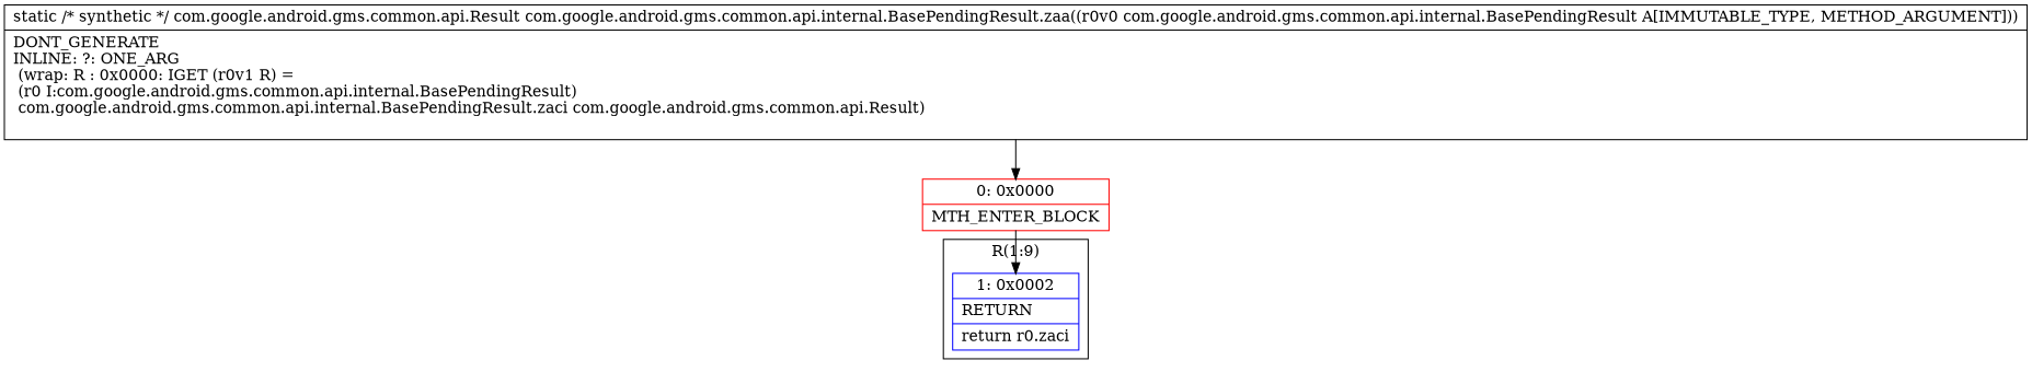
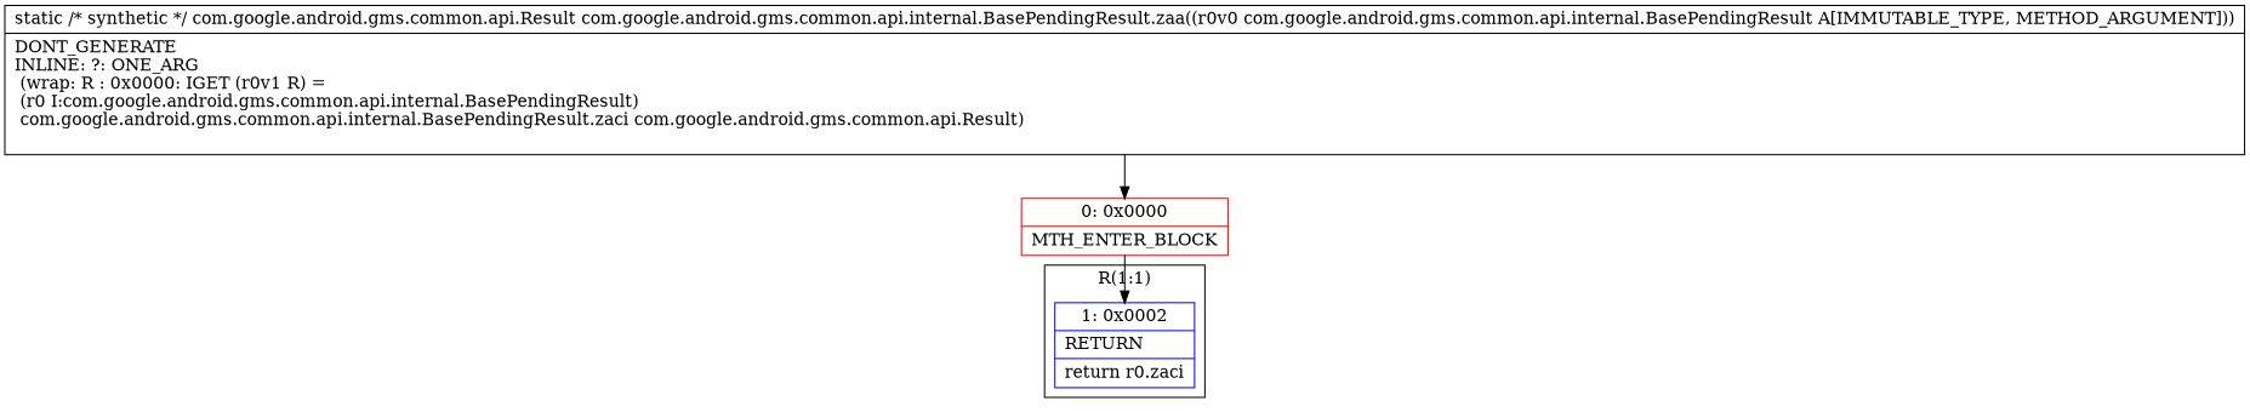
  digraph {
    node [shape=record]
    n1 [color=blue label="{1\:\ 0x0002|RETURN\l|return r0.zaci\l}"]
    n2 [color=red label="{0\:\ 0x0000|MTH_ENTER_BLOCK\l}"]
    n3 [label="{static \/* synthetic *\/ com.google.android.gms.common.api.Result com.google.android.gms.common.api.internal.BasePendingResult.zaa((r0v0 com.google.android.gms.common.api.internal.BasePendingResult A[IMMUTABLE_TYPE, METHOD_ARGUMENT]))  | DONT_GENERATE\lINLINE: ?: ONE_ARG  \l  (wrap: R : 0x0000: IGET  (r0v1 R) = \l  (r0 I:com.google.android.gms.common.api.internal.BasePendingResult)\l com.google.android.gms.common.api.internal.BasePendingResult.zaci com.google.android.gms.common.api.Result)\l\l}"]
    subgraph cluster_1 {
-     label="R(1:9)"
+     label="R(1:1)"
      n1
    }
    n2 -> n1
    n3 -> n2
  }
